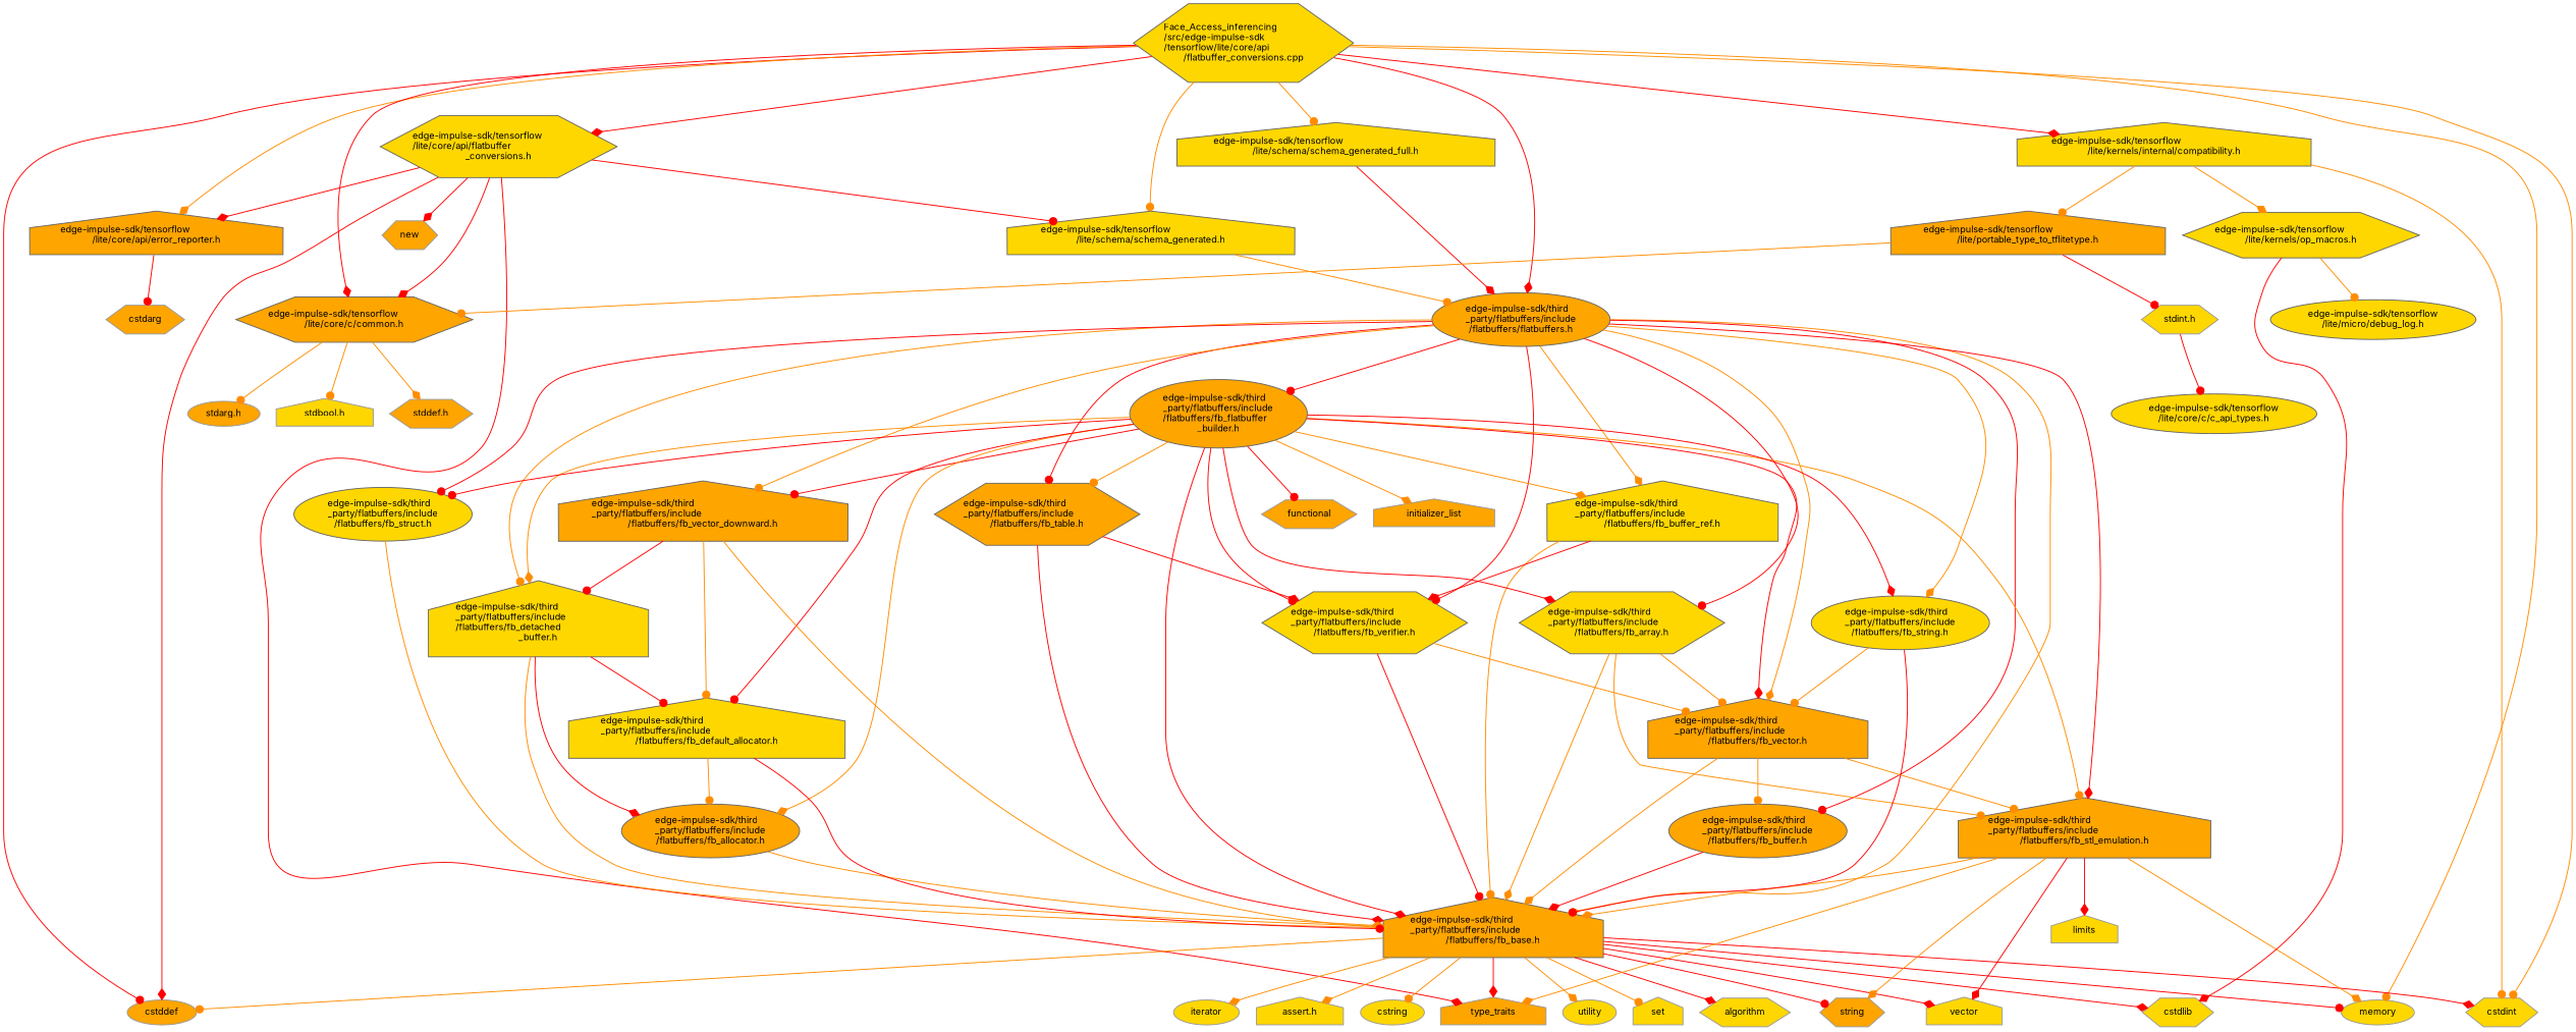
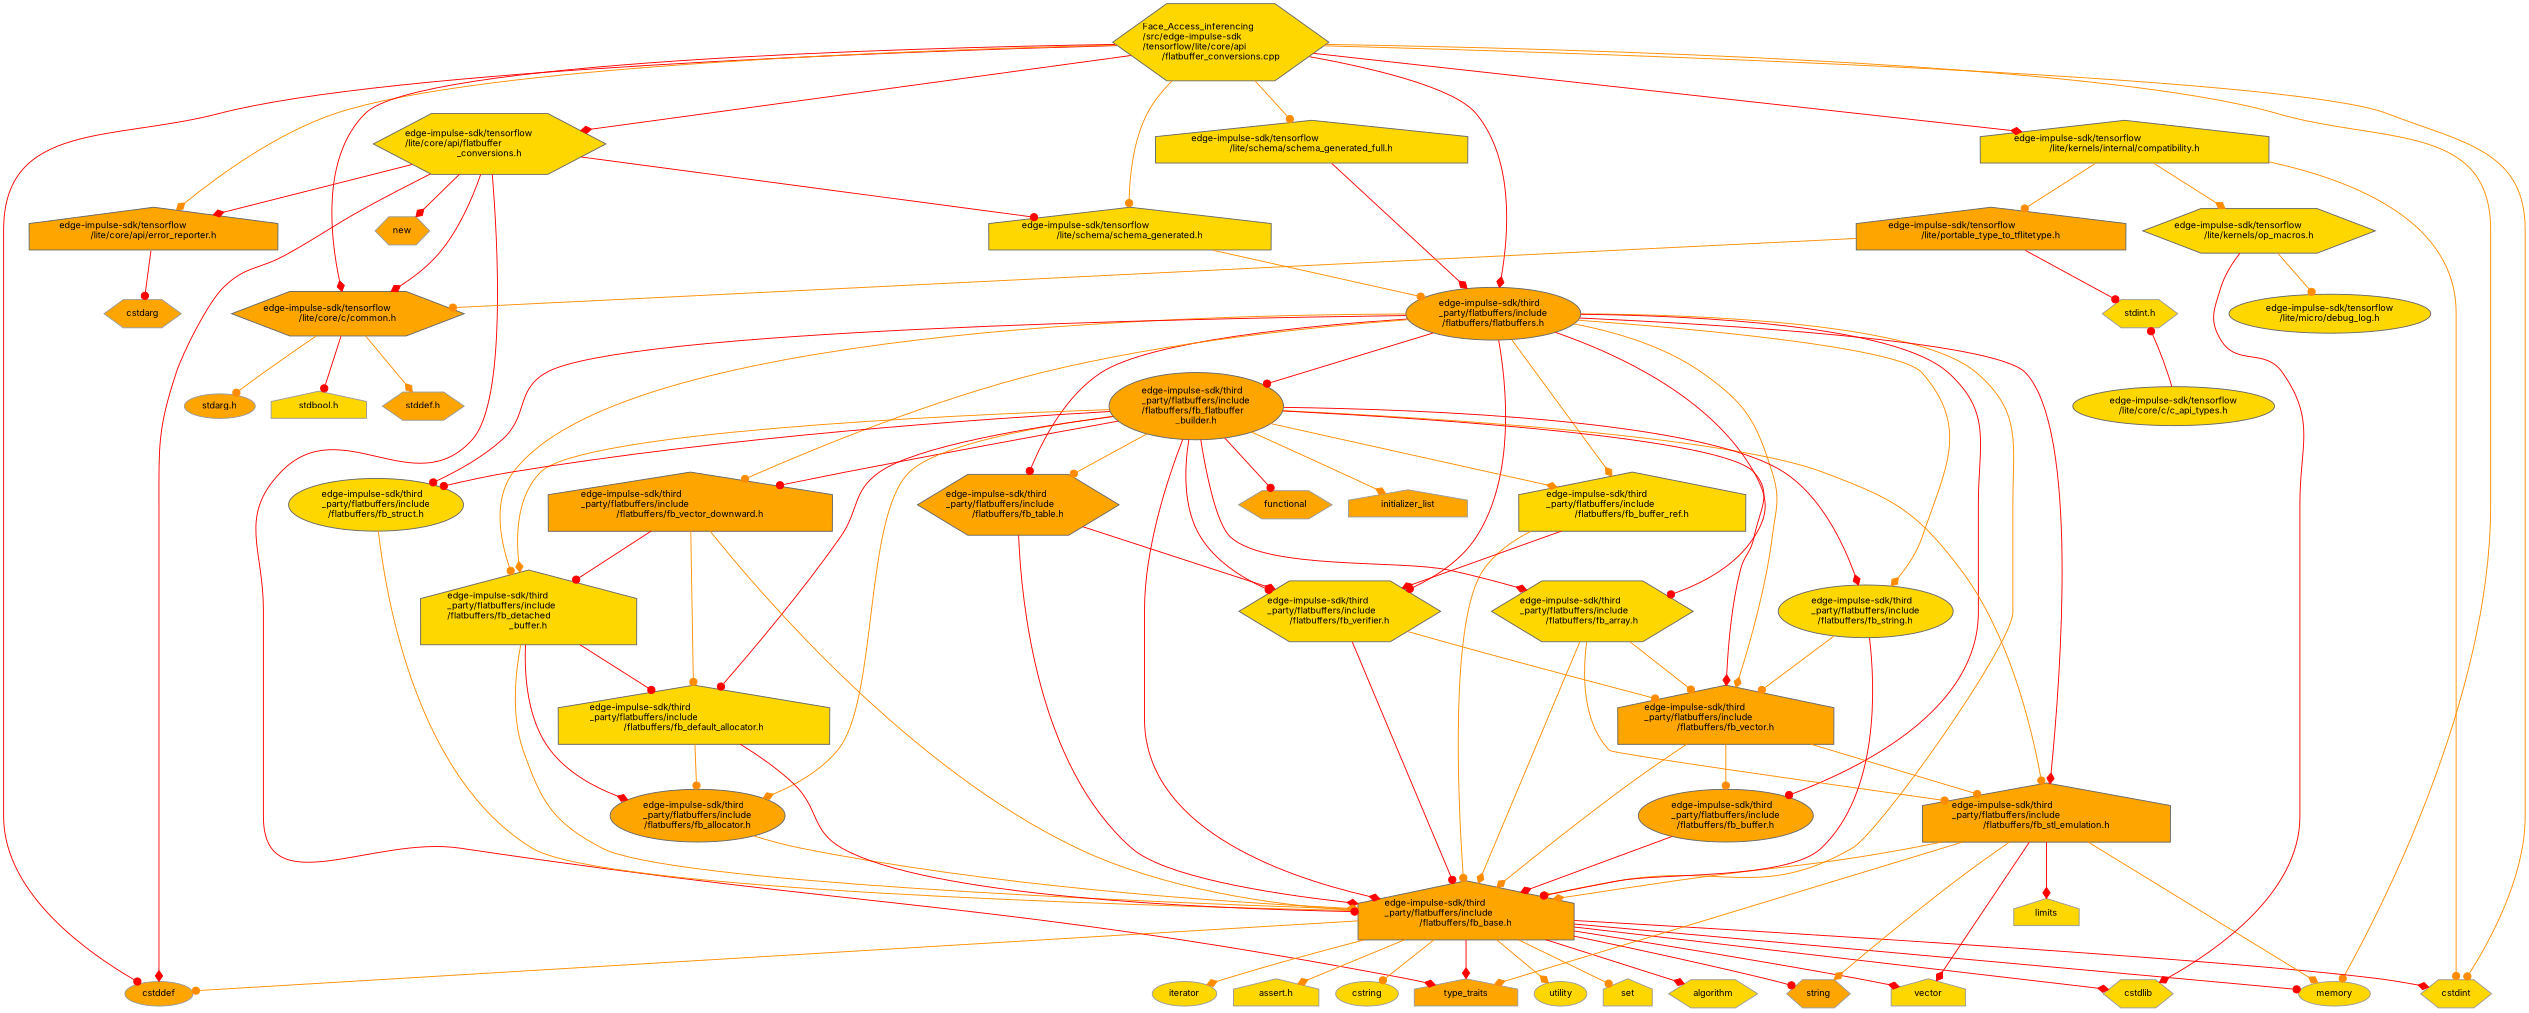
  digraph {
    fontname=Inter
    node [color=grey40 fillcolor=gold fontname=Inter fontsize=10 shape=house style=filled]
    edge [arrowhead=dot color=red fontname=Inter fontsize=10 labelfontname=Helvetica labelfontsize=10 style=solid]
    n1 [color=gray40 fontcolor=black height=0.2 label="Face_Access_inferencing\l/src/edge-impulse-sdk\l/tensorflow/lite/core/api\l/flatbuffer_conversions.cpp" shape=hexagon width=0.4]
    n2 [height=0.2 label="edge-impulse-sdk/tensorflow\l/lite/core/api/flatbuffer\l_conversions.h" shape=hexagon width=0.4]
    n3 [color=grey60 fillcolor=orange height=0.2 label=cstddef shape=ellipse width=0.4]
    n4 [fillcolor=orange height=0.2 label="edge-impulse-sdk/tensorflow\l/lite/core/api/error_reporter.h" width=0.4]
    n5 [fillcolor=orange height=0.2 label="edge-impulse-sdk/tensorflow\l/lite/core/c/common.h" shape=hexagon width=0.4]
    n6 [height=0.2 label="edge-impulse-sdk/tensorflow\l/lite/schema/schema_generated.h" width=0.4]
    n7 [fillcolor=orange height=0.2 label="edge-impulse-sdk/third\l_party/flatbuffers/include\l/flatbuffers/flatbuffers.h" shape=ellipse width=0.4]
    n8 [color=grey60 height=0.2 label=cstdint shape=hexagon width=0.4]
    n9 [color=grey60 height=0.2 label=memory shape=ellipse width=0.4]
    n10 [height=0.2 label="edge-impulse-sdk/tensorflow\l/lite/kernels/internal/compatibility.h" width=0.4]
    n11 [height=0.2 label="edge-impulse-sdk/tensorflow\l/lite/schema/schema_generated_full.h" width=0.4]
    n12 [color=grey60 fillcolor=orange height=0.2 label=new shape=hexagon width=0.4]
    n13 [color=grey60 fillcolor=orange height=0.2 label=type_traits width=0.4]
    n14 [color=grey60 fillcolor=orange height=0.2 label=cstdarg shape=hexagon width=0.4]
    n15 [color=grey60 fillcolor=orange height=0.2 label="stdarg.h" shape=ellipse width=0.4]
    n16 [color=grey60 height=0.2 label="stdbool.h" width=0.4]
    n17 [color=grey60 fillcolor=orange height=0.2 label="stddef.h" shape=hexagon width=0.4]
    n18 [height=0.2 label="edge-impulse-sdk/third\l_party/flatbuffers/include\l/flatbuffers/fb_array.h" shape=hexagon width=0.4]
    n19 [fillcolor=orange height=0.2 label="edge-impulse-sdk/third\l_party/flatbuffers/include\l/flatbuffers/fb_base.h" width=0.4]
    n20 [fillcolor=orange height=0.2 label="edge-impulse-sdk/third\l_party/flatbuffers/include\l/flatbuffers/fb_stl_emulation.h" width=0.4]
    n21 [fillcolor=orange height=0.2 label="edge-impulse-sdk/third\l_party/flatbuffers/include\l/flatbuffers/fb_vector.h" width=0.4]
    n22 [fillcolor=orange height=0.2 label="edge-impulse-sdk/third\l_party/flatbuffers/include\l/flatbuffers/fb_buffer.h" shape=ellipse width=0.4]
    n23 [height=0.2 label="edge-impulse-sdk/third\l_party/flatbuffers/include\l/flatbuffers/fb_buffer_ref.h" width=0.4]
    n24 [height=0.2 label="edge-impulse-sdk/third\l_party/flatbuffers/include\l/flatbuffers/fb_verifier.h" shape=hexagon width=0.4]
    n25 [height=0.2 label="edge-impulse-sdk/third\l_party/flatbuffers/include\l/flatbuffers/fb_detached\l_buffer.h" width=0.4]
    n26 [fillcolor=orange height=0.2 label="edge-impulse-sdk/third\l_party/flatbuffers/include\l/flatbuffers/fb_flatbuffer\l_builder.h" shape=ellipse width=0.4]
    n27 [height=0.2 label="edge-impulse-sdk/third\l_party/flatbuffers/include\l/flatbuffers/fb_string.h" shape=ellipse width=0.4]
    n28 [height=0.2 label="edge-impulse-sdk/third\l_party/flatbuffers/include\l/flatbuffers/fb_struct.h" shape=ellipse width=0.4]
    n29 [fillcolor=orange height=0.2 label="edge-impulse-sdk/third\l_party/flatbuffers/include\l/flatbuffers/fb_table.h" shape=hexagon width=0.4]
    n30 [fillcolor=orange height=0.2 label="edge-impulse-sdk/third\l_party/flatbuffers/include\l/flatbuffers/fb_vector_downward.h" width=0.4]
    n31 [fillcolor=orange height=0.2 label="edge-impulse-sdk/tensorflow\l/lite/portable_type_to_tflitetype.h" width=0.4]
    n32 [height=0.2 label="edge-impulse-sdk/tensorflow\l/lite/kernels/op_macros.h" shape=hexagon width=0.4]
    n33 [color=grey60 height=0.2 label="stdint.h" shape=hexagon width=0.4]
    n34 [height=0.2 label="edge-impulse-sdk/tensorflow\l/lite/core/c/c_api_types.h" shape=ellipse width=0.4]
    n35 [color=grey60 height=0.2 label="assert.h" width=0.4]
    n36 [color=grey60 height=0.2 label=cstdlib shape=hexagon width=0.4]
    n37 [color=grey60 height=0.2 label=cstring shape=ellipse width=0.4]
    n38 [color=grey60 height=0.2 label=utility shape=ellipse width=0.4]
    n39 [color=grey60 fillcolor=orange height=0.2 label=string shape=hexagon width=0.4]
    n40 [color=grey60 height=0.2 label=vector width=0.4]
    n41 [color=grey60 height=0.2 label=set width=0.4]
    n42 [color=grey60 height=0.2 label=algorithm shape=hexagon width=0.4]
    n43 [color=grey60 height=0.2 label=iterator shape=ellipse width=0.4]
    n44 [color=grey60 height=0.2 label=limits width=0.4]
    n45 [fillcolor=orange height=0.2 label="edge-impulse-sdk/third\l_party/flatbuffers/include\l/flatbuffers/fb_allocator.h" shape=ellipse width=0.4]
    n46 [height=0.2 label="edge-impulse-sdk/third\l_party/flatbuffers/include\l/flatbuffers/fb_default_allocator.h" width=0.4]
    n47 [color=grey60 fillcolor=orange height=0.2 label=functional shape=hexagon width=0.4]
    n48 [color=grey60 fillcolor=orange height=0.2 label=initializer_list width=0.4]
    n49 [height=0.2 label="edge-impulse-sdk/tensorflow\l/lite/micro/debug_log.h" shape=ellipse width=0.4]
    n1 -> n2 [arrowhead=diamond]
    n1 -> n3
    n1 -> n4 [arrowhead=diamond color=darkorange]
    n1 -> n5 [arrowhead=diamond]
    n1 -> n6 [color=darkorange]
    n1 -> n7 [arrowhead=diamond]
    n1 -> n8 [color=darkorange]
    n1 -> n9 [color=darkorange]
    n1 -> n10 [arrowhead=diamond]
    n1 -> n11 [color=darkorange]
    n2 -> n3 [arrowhead=diamond]
    n2 -> n4 [arrowhead=diamond]
    n2 -> n5 [arrowhead=diamond]
    n2 -> n6
    n2 -> n12 [arrowhead=diamond]
    n2 -> n13 [arrowhead=diamond]
    n4 -> n14
    n5 -> n15 [color=darkorange]
-   n5 -> n16 [color=darkorange]
+   n5 -> n16
    n5 -> n17 [arrowhead=diamond color=darkorange]
    n6 -> n7 [color=darkorange]
    n7 -> n18
    n7 -> n19 [arrowhead=diamond color=darkorange]
    n7 -> n20 [arrowhead=diamond]
    n7 -> n21 [arrowhead=diamond color=darkorange]
    n7 -> n22
    n7 -> n23 [arrowhead=diamond color=darkorange]
    n7 -> n24
    n7 -> n25 [color=darkorange]
    n7 -> n26
    n7 -> n27 [arrowhead=diamond color=darkorange]
    n7 -> n28
    n7 -> n29
    n7 -> n30 [color=darkorange]
    n10 -> n8 [color=darkorange]
    n10 -> n31 [color=darkorange]
    n10 -> n32 [arrowhead=diamond color=darkorange]
    n11 -> n7 [arrowhead=diamond]
    n18 -> n19 [arrowhead=diamond color=darkorange]
    n18 -> n20 [color=darkorange]
    n18 -> n21 [color=darkorange]
    n19 -> n3 [color=darkorange]
    n19 -> n8 [arrowhead=diamond]
    n19 -> n9
    n19 -> n13 [arrowhead=diamond]
    n19 -> n35 [arrowhead=diamond color=darkorange]
    n19 -> n36 [arrowhead=diamond]
    n19 -> n37 [color=darkorange]
    n19 -> n38 [arrowhead=diamond color=darkorange]
    n19 -> n39
    n19 -> n40 [arrowhead=diamond]
    n19 -> n41 [color=darkorange]
    n19 -> n42 [arrowhead=diamond]
    n19 -> n43 [arrowhead=diamond color=darkorange]
    n20 -> n9 [arrowhead=diamond color=darkorange]
    n20 -> n13 [arrowhead=diamond color=darkorange]
    n20 -> n19 [arrowhead=diamond color=darkorange]
    n20 -> n39 [arrowhead=diamond color=darkorange]
    n20 -> n40 [arrowhead=diamond]
    n20 -> n44 [arrowhead=diamond]
    n21 -> n19 [arrowhead=diamond color=darkorange]
    n21 -> n20 [color=darkorange]
    n21 -> n22 [color=darkorange]
    n22 -> n19 [arrowhead=diamond]
    n23 -> n19 [color=darkorange]
    n23 -> n24 [arrowhead=diamond]
    n24 -> n19
    n24 -> n21 [color=darkorange]
    n25 -> n19 [arrowhead=diamond color=darkorange]
    n25 -> n45 [arrowhead=diamond]
    n25 -> n46
    n26 -> n18 [arrowhead=diamond]
    n26 -> n19 [arrowhead=diamond]
    n26 -> n20 [color=darkorange]
    n26 -> n21 [arrowhead=diamond]
    n26 -> n23 [arrowhead=diamond color=darkorange]
    n26 -> n24
    n26 -> n25 [arrowhead=diamond color=darkorange]
    n26 -> n27 [arrowhead=diamond]
    n26 -> n28
    n26 -> n29 [color=darkorange]
    n26 -> n30
    n26 -> n45 [arrowhead=diamond color=darkorange]
    n26 -> n46
    n26 -> n47
    n26 -> n48 [arrowhead=diamond color=darkorange]
    n27 -> n19
    n27 -> n21 [color=darkorange]
    n28 -> n19 [color=darkorange]
    n29 -> n19 [arrowhead=diamond]
    n29 -> n24 [arrowhead=diamond]
    n30 -> n19 [color=darkorange]
    n30 -> n25
    n30 -> n46 [color=darkorange]
    n31 -> n5 [color=darkorange]
    n31 -> n33
    n32 -> n36 [arrowhead=diamond]
    n32 -> n49 [color=darkorange]
-   n33 -> n34
+   n34 -> n33
    n45 -> n19 [arrowhead=diamond color=darkorange]
    n46 -> n19
    n46 -> n45 [color=darkorange]
  }
